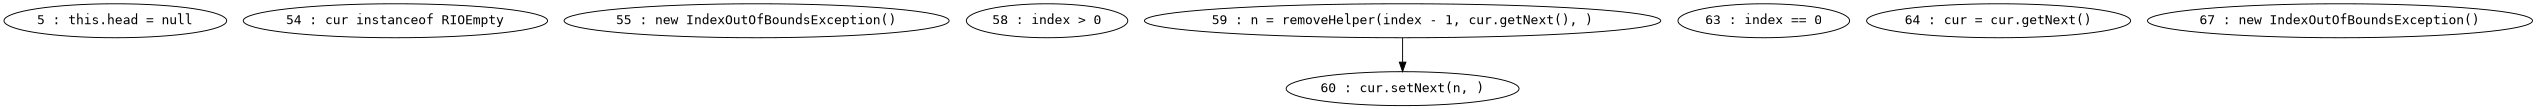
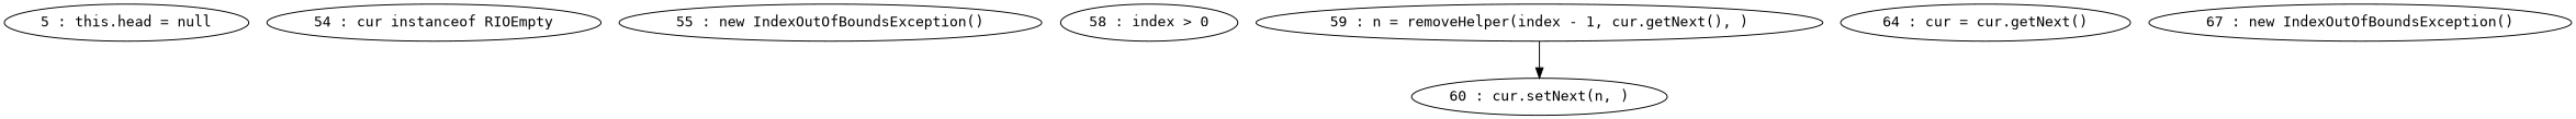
  digraph {
    fontname="DejaVu Sans Mono"
    node [fontname="DejaVu Sans Mono"]
    "5 : this.head = null"
    "54 : cur instanceof RIOEmpty"
    "55 : new IndexOutOfBoundsException()"
    "58 : index > 0"
    "59 : n = removeHelper(index - 1, cur.getNext(), )"
    "60 : cur.setNext(n, )"
-   "63 : index == 0"
    "64 : cur = cur.getNext()"
    "67 : new IndexOutOfBoundsException()"
    "59 : n = removeHelper(index - 1, cur.getNext(), )" -> "60 : cur.setNext(n, )" [fontname="DejaVu Sans Mono"]
  }
